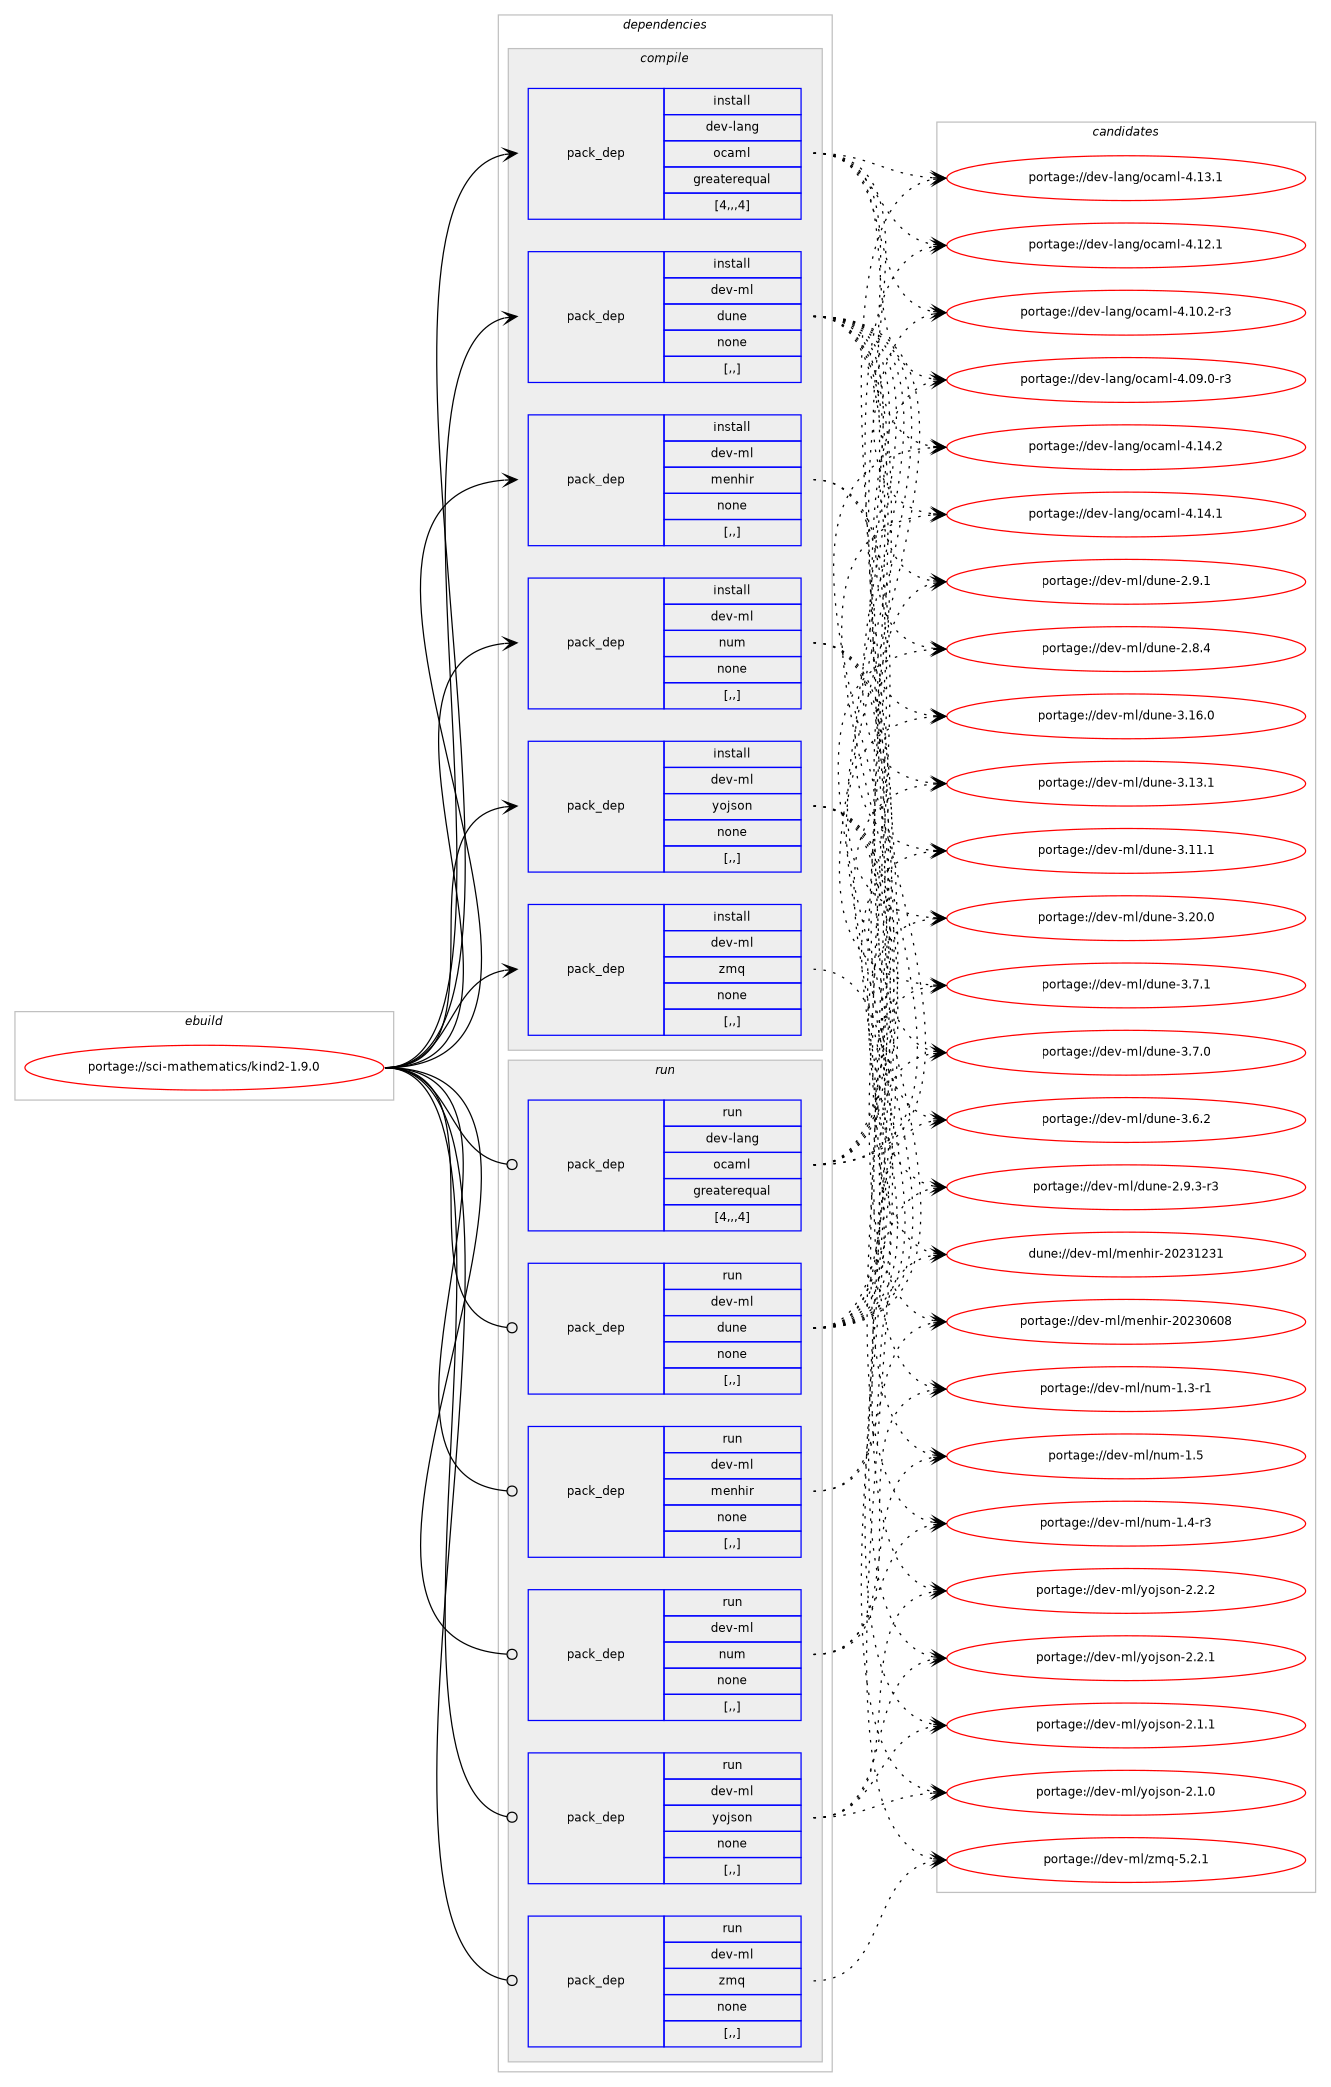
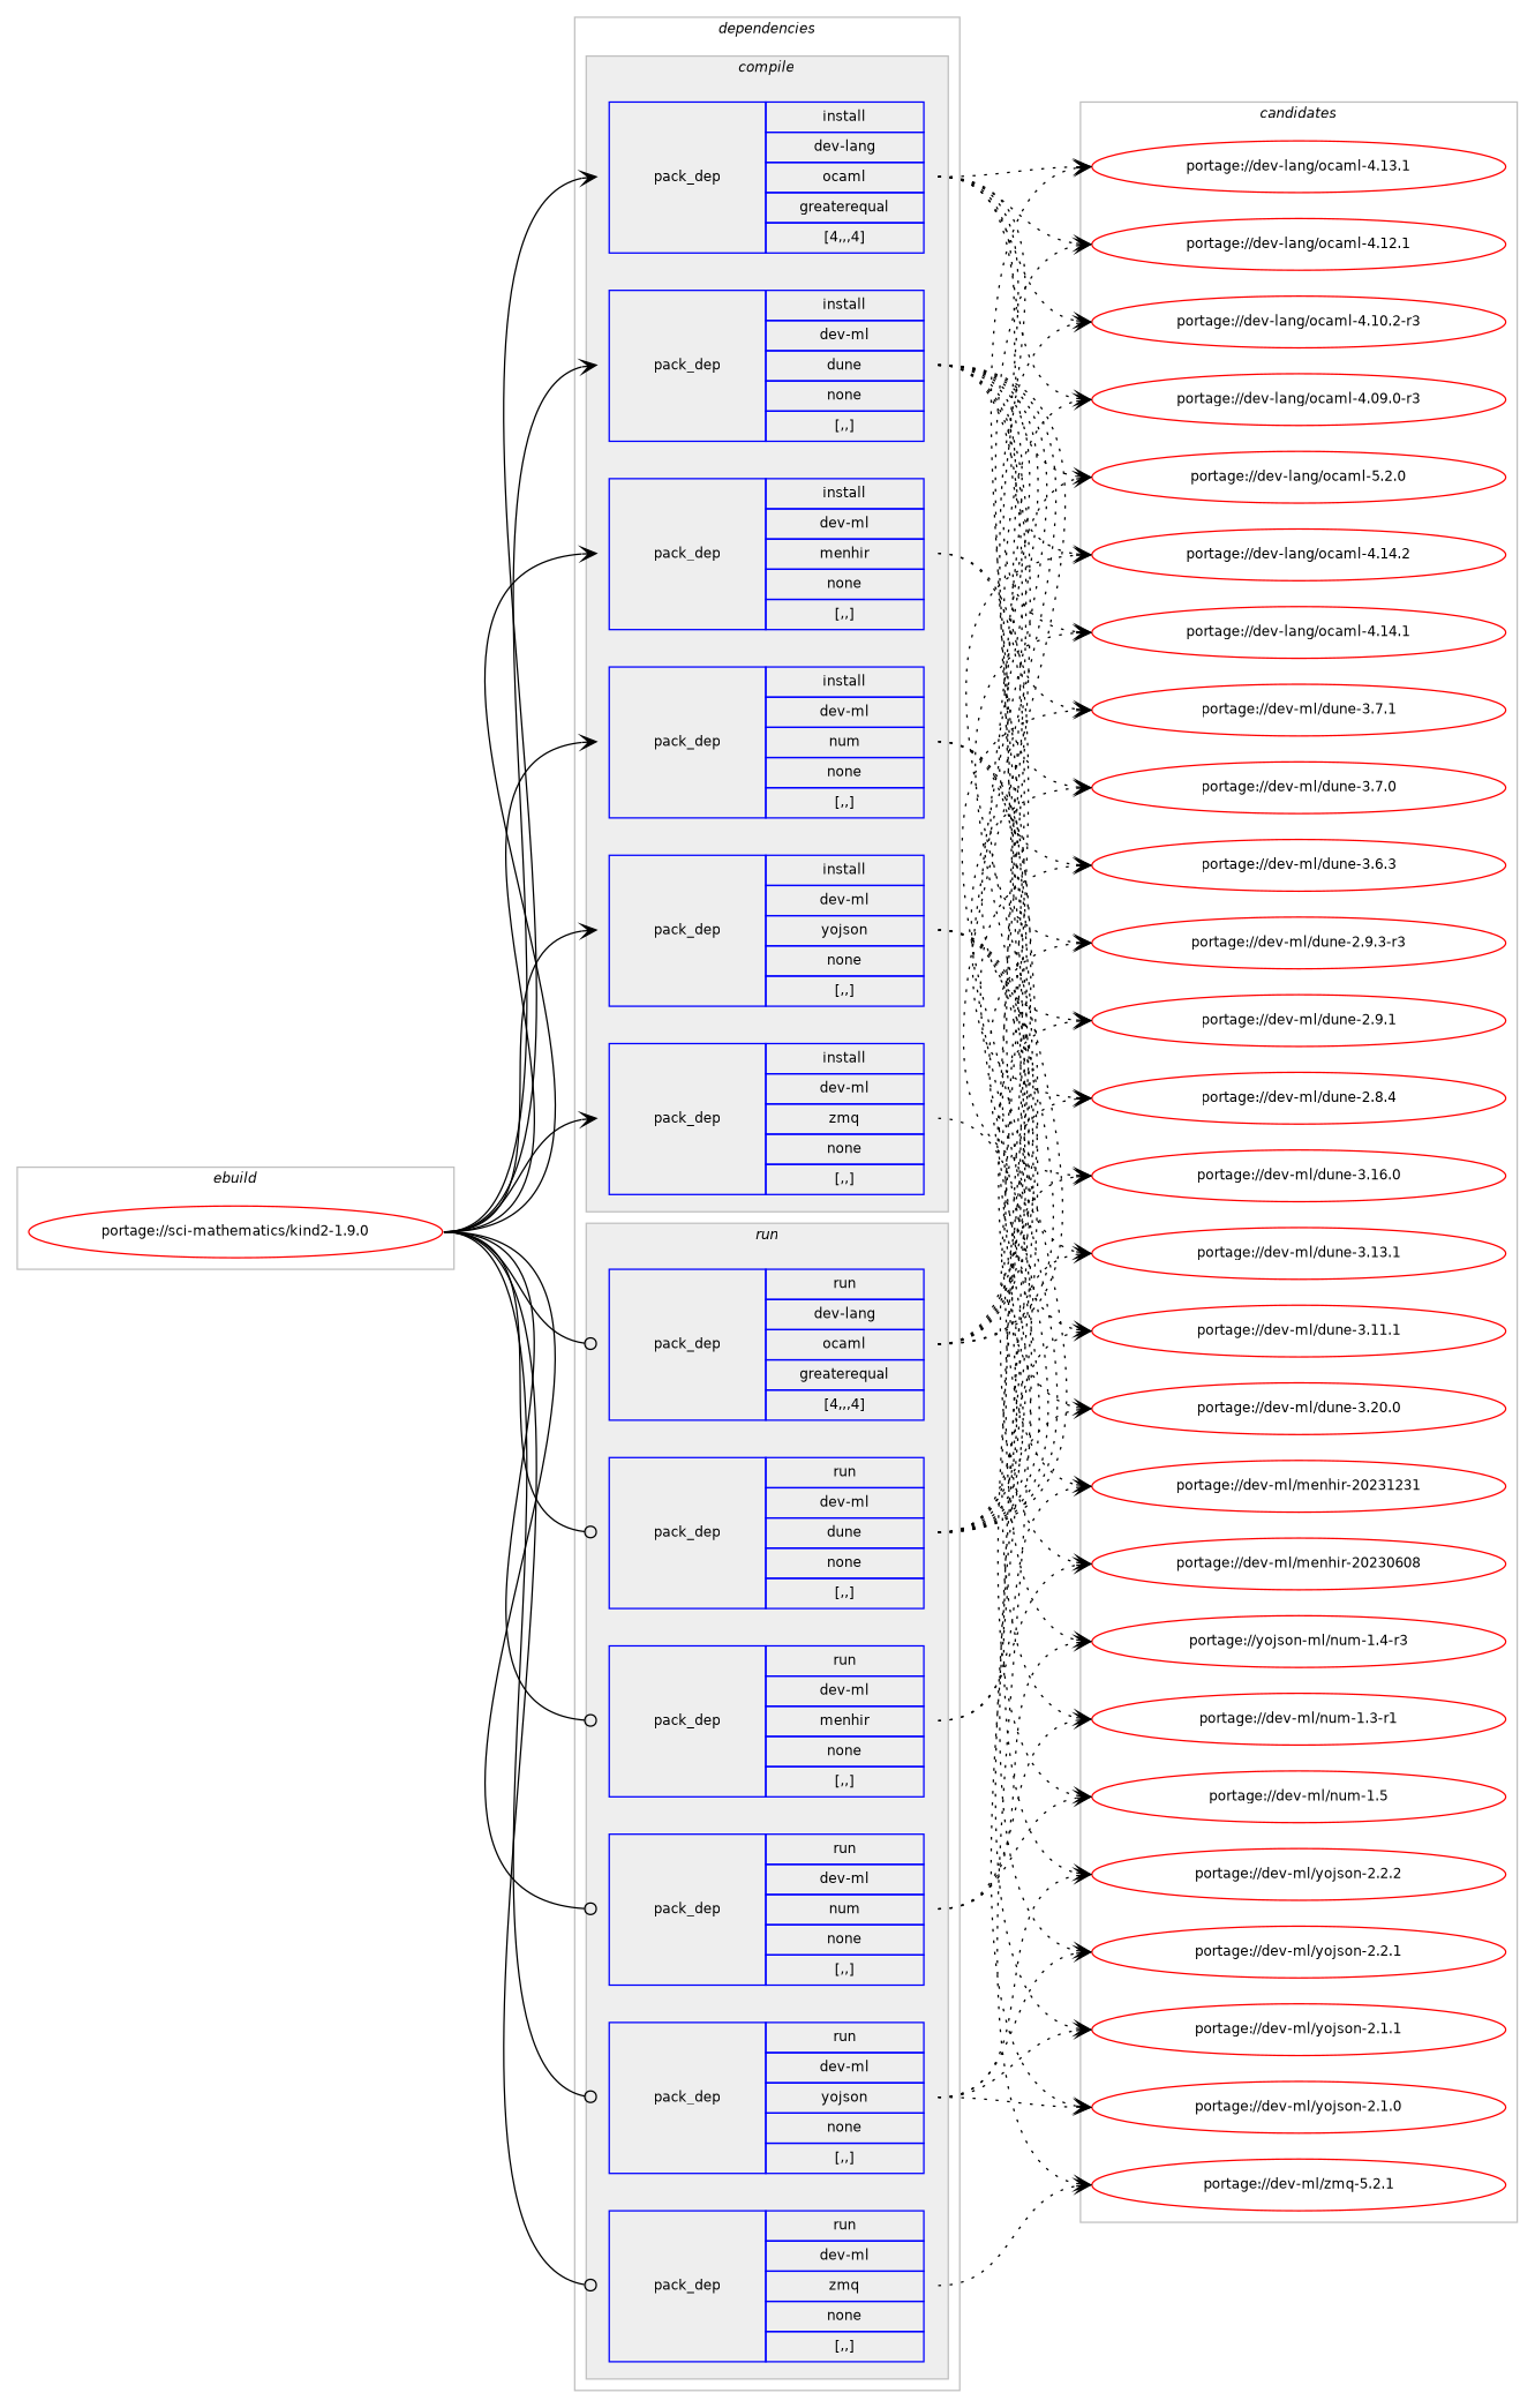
  digraph {
    compound=true
    concentrate=true
    fontname=Helvetica
    fontsize=10
    newrank=true
    rankdir=LR
    ranksep=1.5
    node [color=red fontname=Helvetica fontsize=10]
    edge [arrowhead=vee headport=w style=dotted tailport=e weight=100]
    n1 [label="portage://sci-mathematics/kind2-1.9.0" width=4]
    n2 [color=blue label=<<TABLE BORDER="0" CELLBORDER="1" CELLSPACING="0" CELLPADDING="4" WIDTH="220"><TR><TD ROWSPAN="6" CELLPADDING="30">pack_dep</TD></TR><TR><TD WIDTH="110">install</TD></TR><TR><TD>dev-lang</TD></TR><TR><TD>ocaml</TD></TR><TR><TD>greaterequal</TD></TR><TR><TD>[4,,,4]</TD></TR></TABLE>> shape=none]
    n3 [color=blue label=<<TABLE BORDER="0" CELLBORDER="1" CELLSPACING="0" CELLPADDING="4" WIDTH="220"><TR><TD ROWSPAN="6" CELLPADDING="30">pack_dep</TD></TR><TR><TD WIDTH="110">install</TD></TR><TR><TD>dev-ml</TD></TR><TR><TD>dune</TD></TR><TR><TD>none</TD></TR><TR><TD>[,,]</TD></TR></TABLE>> shape=none]
    n4 [color=blue label=<<TABLE BORDER="0" CELLBORDER="1" CELLSPACING="0" CELLPADDING="4" WIDTH="220"><TR><TD ROWSPAN="6" CELLPADDING="30">pack_dep</TD></TR><TR><TD WIDTH="110">install</TD></TR><TR><TD>dev-ml</TD></TR><TR><TD>menhir</TD></TR><TR><TD>none</TD></TR><TR><TD>[,,]</TD></TR></TABLE>> shape=none]
    n5 [color=blue label=<<TABLE BORDER="0" CELLBORDER="1" CELLSPACING="0" CELLPADDING="4" WIDTH="220"><TR><TD ROWSPAN="6" CELLPADDING="30">pack_dep</TD></TR><TR><TD WIDTH="110">install</TD></TR><TR><TD>dev-ml</TD></TR><TR><TD>num</TD></TR><TR><TD>none</TD></TR><TR><TD>[,,]</TD></TR></TABLE>> shape=none]
    n6 [color=blue label=<<TABLE BORDER="0" CELLBORDER="1" CELLSPACING="0" CELLPADDING="4" WIDTH="220"><TR><TD ROWSPAN="6" CELLPADDING="30">pack_dep</TD></TR><TR><TD WIDTH="110">install</TD></TR><TR><TD>dev-ml</TD></TR><TR><TD>yojson</TD></TR><TR><TD>none</TD></TR><TR><TD>[,,]</TD></TR></TABLE>> shape=none]
    n7 [color=blue label=<<TABLE BORDER="0" CELLBORDER="1" CELLSPACING="0" CELLPADDING="4" WIDTH="220"><TR><TD ROWSPAN="6" CELLPADDING="30">pack_dep</TD></TR><TR><TD WIDTH="110">install</TD></TR><TR><TD>dev-ml</TD></TR><TR><TD>zmq</TD></TR><TR><TD>none</TD></TR><TR><TD>[,,]</TD></TR></TABLE>> shape=none]
    n8 [color=blue label=<<TABLE BORDER="0" CELLBORDER="1" CELLSPACING="0" CELLPADDING="4" WIDTH="220"><TR><TD ROWSPAN="6" CELLPADDING="30">pack_dep</TD></TR><TR><TD WIDTH="110">run</TD></TR><TR><TD>dev-lang</TD></TR><TR><TD>ocaml</TD></TR><TR><TD>greaterequal</TD></TR><TR><TD>[4,,,4]</TD></TR></TABLE>> shape=none]
    n9 [color=blue label=<<TABLE BORDER="0" CELLBORDER="1" CELLSPACING="0" CELLPADDING="4" WIDTH="220"><TR><TD ROWSPAN="6" CELLPADDING="30">pack_dep</TD></TR><TR><TD WIDTH="110">run</TD></TR><TR><TD>dev-ml</TD></TR><TR><TD>dune</TD></TR><TR><TD>none</TD></TR><TR><TD>[,,]</TD></TR></TABLE>> shape=none]
    n10 [color=blue label=<<TABLE BORDER="0" CELLBORDER="1" CELLSPACING="0" CELLPADDING="4" WIDTH="220"><TR><TD ROWSPAN="6" CELLPADDING="30">pack_dep</TD></TR><TR><TD WIDTH="110">run</TD></TR><TR><TD>dev-ml</TD></TR><TR><TD>menhir</TD></TR><TR><TD>none</TD></TR><TR><TD>[,,]</TD></TR></TABLE>> shape=none]
    n11 [color=blue label=<<TABLE BORDER="0" CELLBORDER="1" CELLSPACING="0" CELLPADDING="4" WIDTH="220"><TR><TD ROWSPAN="6" CELLPADDING="30">pack_dep</TD></TR><TR><TD WIDTH="110">run</TD></TR><TR><TD>dev-ml</TD></TR><TR><TD>num</TD></TR><TR><TD>none</TD></TR><TR><TD>[,,]</TD></TR></TABLE>> shape=none]
    n12 [color=blue label=<<TABLE BORDER="0" CELLBORDER="1" CELLSPACING="0" CELLPADDING="4" WIDTH="220"><TR><TD ROWSPAN="6" CELLPADDING="30">pack_dep</TD></TR><TR><TD WIDTH="110">run</TD></TR><TR><TD>dev-ml</TD></TR><TR><TD>yojson</TD></TR><TR><TD>none</TD></TR><TR><TD>[,,]</TD></TR></TABLE>> shape=none]
    n13 [color=blue label=<<TABLE BORDER="0" CELLBORDER="1" CELLSPACING="0" CELLPADDING="4" WIDTH="220"><TR><TD ROWSPAN="6" CELLPADDING="30">pack_dep</TD></TR><TR><TD WIDTH="110">run</TD></TR><TR><TD>dev-ml</TD></TR><TR><TD>zmq</TD></TR><TR><TD>none</TD></TR><TR><TD>[,,]</TD></TR></TABLE>> shape=none]
+   n14 [label="portage://dev-lang/ocaml-5.2.0" width=4]
    n15 [label="portage://dev-lang/ocaml-4.14.2" width=4]
    n16 [label="portage://dev-lang/ocaml-4.14.1" width=4]
    n17 [label="portage://dev-lang/ocaml-4.13.1" width=4]
    n18 [label="portage://dev-lang/ocaml-4.12.1" width=4]
    n19 [label="portage://dev-lang/ocaml-4.10.2-r3" width=4]
    n20 [label="portage://dev-lang/ocaml-4.09.0-r3" width=4]
    n21 [label="portage://dev-ml/dune-3.16.0" width=4]
    n22 [label="portage://dev-ml/dune-3.13.1" width=4]
    n23 [label="portage://dev-ml/dune-3.11.1" width=4]
    n24 [label="portage://dev-ml/dune-3.20.0" width=4]
    n25 [label="portage://dev-ml/dune-3.7.1" width=4]
    n26 [label="portage://dev-ml/dune-3.7.0" width=4]
-   n27 [label="portage://dev-ml/dune-3.6.2" width=4]
+   n27 [label="portage://dev-ml/dune-3.6.3" width=4]
    n28 [label="portage://dev-ml/dune-2.9.3-r3" width=4]
    n29 [label="portage://dev-ml/dune-2.9.1" width=4]
    n30 [label="portage://dev-ml/dune-2.8.4" width=4]
-   n31 [label="dune://dev-ml/menhir-20231231" width=4]
+   n31 [label="portage://dev-ml/menhir-20231231" width=4]
    n32 [label="portage://dev-ml/menhir-20230608" width=4]
    n33 [label="portage://dev-ml/num-1.5" width=4]
-   n34 [label="portage://dev-ml/num-1.4-r3" width=4]
+   n34 [label="portage://yojson-ml/num-1.4-r3" width=4]
    n35 [label="portage://dev-ml/num-1.3-r1" width=4]
    n36 [label="portage://dev-ml/yojson-2.2.2" width=4]
    n37 [label="portage://dev-ml/yojson-2.2.1" width=4]
    n38 [label="portage://dev-ml/yojson-2.1.1" width=4]
    n39 [label="portage://dev-ml/yojson-2.1.0" width=4]
    n40 [label="portage://dev-ml/zmq-5.2.1" width=4]
    subgraph cluster_1 {
      color=gray
      label=<<i>ebuild</i>>
      n1
    }
    subgraph cluster_2 {
      color=gray
      label=<<i>dependencies</i>>
      subgraph cluster_3 {
        color=gray
        fillcolor="#eeeeee"
        label=<<i>compile</i>>
        style=filled
        subgraph sub_4 {
          color=gray
          fillcolor="#eeeeee"
          label=<<i>compile</i>>
          style=filled
          n2
        }
        subgraph sub_5 {
          color=gray
          fillcolor="#eeeeee"
          label=<<i>compile</i>>
          style=filled
          n3
        }
        subgraph sub_6 {
          color=gray
          fillcolor="#eeeeee"
          label=<<i>compile</i>>
          style=filled
          n4
        }
        subgraph sub_7 {
          color=gray
          fillcolor="#eeeeee"
          label=<<i>compile</i>>
          style=filled
          n5
        }
        subgraph sub_8 {
          color=gray
          fillcolor="#eeeeee"
          label=<<i>compile</i>>
          style=filled
          n6
        }
        subgraph sub_9 {
          color=gray
          fillcolor="#eeeeee"
          label=<<i>compile</i>>
          style=filled
          n7
        }
      }
      subgraph cluster_10 {
        color=gray
        fillcolor="#eeeeee"
        label=<<i>compile and run</i>>
        style=filled
      }
      subgraph cluster_11 {
        color=gray
        fillcolor="#eeeeee"
        label=<<i>run</i>>
        style=filled
        subgraph sub_12 {
          color=gray
          fillcolor="#eeeeee"
          label=<<i>run</i>>
          style=filled
          n8
        }
        subgraph sub_13 {
          color=gray
          fillcolor="#eeeeee"
          label=<<i>run</i>>
          style=filled
          n9
        }
        subgraph sub_14 {
          color=gray
          fillcolor="#eeeeee"
          label=<<i>run</i>>
          style=filled
          n10
        }
        subgraph sub_15 {
          color=gray
          fillcolor="#eeeeee"
          label=<<i>run</i>>
          style=filled
          n11
        }
        subgraph sub_16 {
          color=gray
          fillcolor="#eeeeee"
          label=<<i>run</i>>
          style=filled
          n12
        }
        subgraph sub_17 {
          color=gray
          fillcolor="#eeeeee"
          label=<<i>run</i>>
          style=filled
          n13
        }
      }
    }
    subgraph cluster_18 {
      color=gray
      label=<<i>candidates</i>>
      rank=same
      subgraph sub_19 {
        color=black
        label=<<i>candidates</i>>
        nodesep=1
        rank=same
+       n14
        n15
        n16
        n17
        n18
        n19
        n20
      }
      subgraph sub_20 {
        color=black
        label=<<i>candidates</i>>
        nodesep=1
        rank=same
        n21
        n22
        n23
        n24
        n25
        n26
        n27
        n28
        n29
        n30
      }
      subgraph sub_21 {
        color=black
        label=<<i>candidates</i>>
        nodesep=1
        rank=same
        n31
        n32
      }
      subgraph sub_22 {
        color=black
        label=<<i>candidates</i>>
        nodesep=1
        rank=same
        n33
        n34
        n35
      }
      subgraph sub_23 {
        color=black
        label=<<i>candidates</i>>
        nodesep=1
        rank=same
        n36
        n37
        n38
        n39
      }
      subgraph sub_24 {
        color=black
        label=<<i>candidates</i>>
        nodesep=1
        rank=same
        n40
      }
      subgraph sub_25 {
        color=black
        label=<<i>candidates</i>>
        nodesep=1
        rank=same
+       n14
        n15
        n16
        n17
        n18
        n19
        n20
      }
      subgraph sub_26 {
        color=black
        label=<<i>candidates</i>>
        nodesep=1
        rank=same
        n21
        n22
        n23
        n24
        n25
        n26
        n27
        n28
        n29
        n30
      }
      subgraph sub_27 {
        color=black
        label=<<i>candidates</i>>
        nodesep=1
        rank=same
        n31
        n32
      }
      subgraph sub_28 {
        color=black
        label=<<i>candidates</i>>
        nodesep=1
        rank=same
        n33
        n34
        n35
      }
      subgraph sub_29 {
        color=black
        label=<<i>candidates</i>>
        nodesep=1
        rank=same
        n36
        n37
        n38
        n39
      }
      subgraph sub_30 {
        color=black
        label=<<i>candidates</i>>
        nodesep=1
        rank=same
        n40
      }
    }
    n1 -> n2 [style=solid weight=20]
    n1 -> n3 [style=solid weight=20]
    n1 -> n4 [style=solid weight=20]
    n1 -> n5 [style=solid weight=20]
    n1 -> n6 [style=solid weight=20]
    n1 -> n7 [style=solid weight=20]
    n1 -> n8 [arrowhead=odot style=solid weight=20]
    n1 -> n9 [arrowhead=odot style=solid weight=20]
    n1 -> n10 [arrowhead=odot style=solid weight=20]
    n1 -> n11 [arrowhead=odot style=solid weight=20]
    n1 -> n12 [arrowhead=odot style=solid weight=20]
    n1 -> n13 [arrowhead=odot style=solid weight=20]
+   n2 -> n14
    n2 -> n15
    n2 -> n16
    n2 -> n17
    n2 -> n18
    n2 -> n19
    n2 -> n20
    n3 -> n21
    n3 -> n22
    n3 -> n23
    n3 -> n24
    n3 -> n25
    n3 -> n26
    n3 -> n27
    n3 -> n28
    n3 -> n29
    n3 -> n30
    n4 -> n31
    n4 -> n32
    n5 -> n33
    n5 -> n34
    n5 -> n35
    n6 -> n36
    n6 -> n37
    n6 -> n38
    n6 -> n39
    n7 -> n40
+   n8 -> n14
    n8 -> n15
    n8 -> n16
    n8 -> n17
    n8 -> n18
    n8 -> n19
    n8 -> n20
    n9 -> n21
    n9 -> n22
    n9 -> n23
    n9 -> n24
    n9 -> n25
    n9 -> n26
    n9 -> n27
    n9 -> n28
    n9 -> n29
    n9 -> n30
    n10 -> n31
    n10 -> n32
    n11 -> n33
    n11 -> n34
    n11 -> n35
    n12 -> n36
    n12 -> n37
    n12 -> n38
    n12 -> n39
    n13 -> n40
  }
